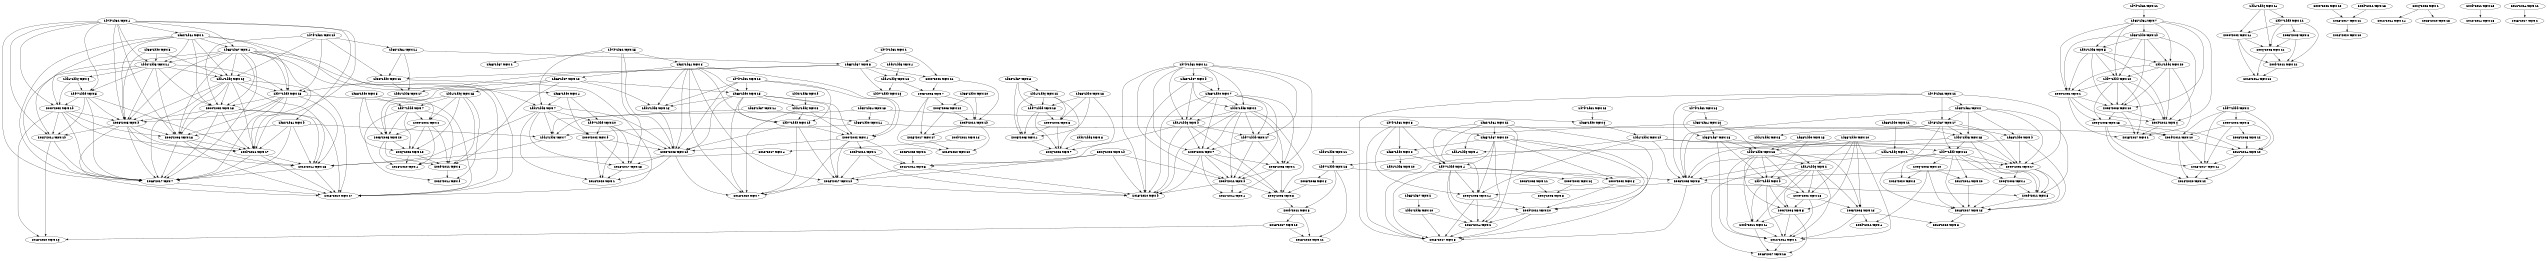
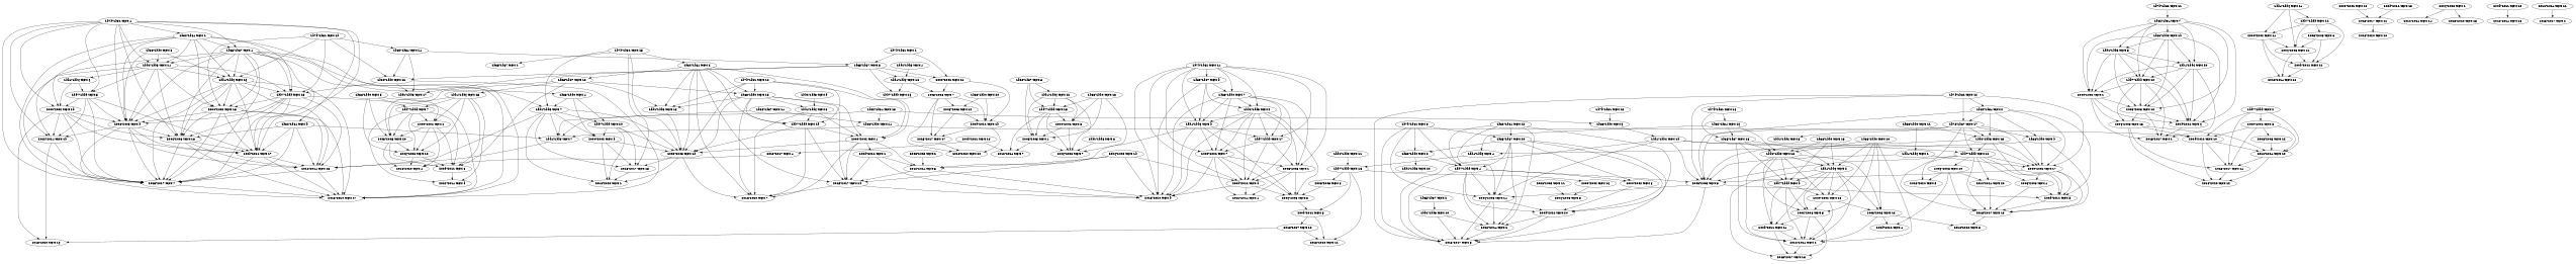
  digraph {
    fontname="DejaVu Sans"
    node [fontname="DejaVu Sans"]
    edge [fontname="DejaVu Sans"]
    n1 [label="1979-1981 topic 4"]
    n2 [label="1982-1984 topic 1"]
    n3 [label="1982-1984 topic 9"]
    n4 [label="1985-1987 topic 4"]
    n5 [label="1991-1993 topic 14"]
    n6 [label="1997-1999 topic 5"]
    n7 [label="2000-2002 topic 19"]
    n8 [label="2003-2005 topic 9"]
    n9 [label="2006-2008 topic 18"]
    n10 [label="2009-2011 topic 17"]
    n11 [label="2012-2014 topic 19"]
    n12 [label="2015-2017 topic 7"]
    n13 [label="1994-1996 topic 16"]
    n14 [label="1997-1999 topic 13"]
    n15 [label="2000-2002 topic 15"]
    "2018-2020 topic 17"
    n17 [label="1994-1996 topic 7"]
    n18 [label="2012-2014 topic 18"]
    n19 [label="1991-1993 topic 7"]
    n20 [label="1988-1990 topic 4"]
    n21 [label="1994-1996 topic 6"]
    "2018-2020 topic 16"
    n23 [label="1979-1981 topic 11"]
    n24 [label="1982-1984 topic 7"]
    n25 [label="1988-1990 topic 19"]
    n26 [label="1991-1993 topic 5"]
    n27 [label="1994-1996 topic 20"]
    n28 [label="1997-1999 topic 10"]
    n29 [label="2000-2002 topic 1"]
    n30 [label="2003-2005 topic 10"]
    n31 [label="2009-2011 topic 6"]
    "2015-2017 topic 1"
    n33 [label="2006-2008 topic 15"]
    n34 [label="1979-1981 topic 12"]
    n35 [label="1982-1984 topic 2"]
    n36 [label="1975-1987 topic 17"]
    n37 [label="2000-2002 topic 17"]
    n38 [label="2003-2005 topic 5"]
    "2015-2017 topic 8"
    n40 [label="1988-1990 topic 9"]
    n41 [label="1991-1993 topic 15"]
    n42 [label="2009-2011 topic 5"]
    "1994-1996 topic 5"
    n44 [label="1997-1999 topic 12"]
    n45 [label="2015-2017 topic 16"]
    n46 [label="2006-2008 topic 4"]
    n47 [label="2006-2008 topic 14"]
    n48 [label="1994-1996 topic 4"]
    n49 [label="1979-1981 topic 15"]
    n50 [label="1982-1984 topic 6"]
    "1985-1987 topic 1"
    n52 [label="2003-2005 topic 19"]
    n53 [label="2015-2017 topic 13"]
    n54 [label="1988-1990 topic 15"]
    n55 [label="1991-1993 topic 16"]
    n56 [label="1997-1999 topic 19"]
    n57 [label="2000-2002 topic 4"]
    n58 [label="1985-1987 topic 18"]
    n59 [label="2015-2017 topic 19"]
    "2018-2020 topic 7"
    n61 [label="1997-1999 topic 20"]
    n62 [label="2000-2002 topic 9"]
    "2018-2020 topic 1"
    n64 [label="1994-1996 topic 3"]
    n65 [label="2012-2014 topic 5"]
    n66 [label="2009-2011 topic 1"]
    n67 [label="1994-1996 topic 15"]
    n68 [label="2003-2005 topic 20"]
    n69 [label="2009-2011 topic 8"]
    "2018-2020 topic 9"
    n71 [label="1979-1981 topic 16"]
    n72 [label="1982-1984 topic 16"]
    n73 [label="1985-1987 topic 13"]
    n74 [label="1991-1993 topic 13"]
    n75 [label="1994-1996 topic 2"]
    n76 [label="1997-1999 topic 9"]
    n77 [label="2012-2014 topic 1"]
    n78 [label="2000-2002 topic 13"]
    n79 [label="2003-2005 topic 16"]
    n80 [label="2006-2008 topic 5"]
    n81 [label="2009-2011 topic 14"]
    n82 [label="1997-1999 topic 18"]
    n83 [label="1979-1981 topic 19"]
    n84 [label="1982-1984 topic 14"]
    n85 [label="1988-1990 topic 12"]
    n86 [label="1985-1987 topic 3"]
    "1991-1993 topic 17"
    n88 [label="2000-2002 topic 11"]
    n89 [label="1994-1996 topic 18"]
    "1997-1999 topic 16"
    n91 [label="1979-1981 topic 1"]
    n92 [label="2009-2011 topic 19"]
    n93 [label="2003-2005 topic 7"]
    n94 [label="1979-1981 topic 8"]
    n95 [label="1985-1987 topic 20"]
    n96 [label="1988-1990 topic 8"]
    n97 [label="1997-1999 topic 4"]
    n98 [label="2009-2011 topic 20"]
    n99 [label="2012-2014 topic 2"]
    n100 [label="1000-2002 topic 6"]
    "1991-1993 topic 20"
    n102 [label="2006-2008 topic 10"]
    n103 [label="2012-2014 topic 20"]
    "2018-2020 topic 5"
    "2018-2020 topic 8"
    n106 [label="1979-1981 topic 14"]
    n107 [label="1985-1987 topic 9"]
    n108 [label="1988-1990 topic 7"]
    n109 [label="1991-1993 topic 2"]
    n110 [label="1994-1996 topic 9"]
    n111 [label="1997-1999 topic 17"]
    n112 [label="2000-2002 topic 7"]
    n113 [label="2003-2005 topic 1"]
    n114 [label="2009-2011 topic 9"]
    n115 [label="2006-2008 topic 8"]
    "2012-2014 topic 4"
    "2015-2017 topic 18"
    n118 [label="1979-1981 topic 13"]
    n119 [label="1988-1990 topic 6"]
    n120 [label="1994-1996 topic 19"]
    n121 [label="1979-1981 topic 18"]
    n122 [label="2009-2011 topic 3"]
    n123 [label="2015-2017 topic 17"]
    "2018-2020 topic 20"
    n125 [label="2006-2008 topic 12"]
    n126 [label="1997-1999 topic 7"]
    n127 [label="2000-2002 topic 2"]
    n128 [label="2006-2008 topic 13"]
    "2012-2014 topic 9"
    "2018-2020 topic 4"
    n131 [label="1982-1984 topic 12"]
    n132 [label="1982-1984 topic 15"]
    n133 [label="1988-1990 topic 14"]
    n134 [label="2009-2011 topic 10"]
    n135 [label="2012-2014 topic 10"]
    n136 [label="2015-2017 topic 14"]
    "2018-2020 topic 12"
    n138 [label="1994-1996 topic 1"]
    "2009-2011 topic 4"
    n140 [label="2000-2002 topic 16"]
    n141 [label="2003-2005 topic 6"]
    "2018-2020 topic 11"
    n143 [label="1985-1987 topic 14"]
    n144 [label="1985-1987 topic 2"]
    n145 [label="1991-1993 topic 10"]
    n146 [label="1985-1987 topic 5"]
    n147 [label="1994-1996 topic 12"]
    n148 [label="1997-1999 topic 15"]
    n149 [label="2003-2005 topic 4"]
    n150 [label="2000-2002 topic 3"]
    "2006-2008 topic 7"
+   "2012-2014 topic 7"
    n153 [label="1988-1990 topic 3"]
    n154 [label="1988-1990 topic 10"]
    n155 [label="1988-1990 topic 11"]
    n156 [label="1988-1990 topic 13"]
    n157 [label="1988-1990 topic 5"]
    n158 [label="1988-1990 topic 18"]
    n159 [label="1988-1990 topic 20"]
    n160 [label="1991-1993 topic 4"]
    n161 [label="1991-1993 topic 9"]
    n162 [label="1991-1993 topic 11"]
    "2006-2008 topic 3"
    n164 [label="2015-2017 topic 15"]
    n165 [label="1991-1993 topic 8"]
    n166 [label="1994-1996 topic 14"]
    n167 [label="1997-1999 topic 11"]
    n168 [label="2000-2002 topic 14"]
    n169 [label="2006-2008 topic 11"]
    n170 [label="2003-2005 topic 8"]
    n171 [label="2009-2011 topic 11"]
    "2012-2014 topic 12"
    n173 [label="1997-1999 topic 2"]
    n174 [label="2000-2002 topic 8"]
    n175 [label="2003-2005 topic 12"]
    n176 [label="2000-2002 topic 18"]
    n177 [label="2015-2017 topic 11"]
    "2018-2020 topic 10"
    n179 [label="2003-2005 topic 11"]
    n180 [label="2003-2005 topic 2"]
    n181 [label="2006-2008 topic 19"]
    n182 [label="2006-2008 topic 1"]
    "2012-2014 topic 14"
    "2018-2020 topic 18"
    n185 [label="2009-2011 topic 15"]
    "2012-2014 topic 13"
    n187 [label="2009-2011 topic 16"]
    n188 [label="2015-2017 topic 4"]
    n189 [label="2009-2011 topic 13"]
    n190 [label="2012-2014 topic 11"]
    "2015-2017 topic 2"
    n1 -> n2
    n1 -> n3
    n1 -> n4
    n1 -> n5
    n1 -> n6
    n1 -> n7
    n1 -> n8
    n1 -> n9
    n1 -> n10
    n1 -> n11
    n1 -> n12
    n2 -> n4
    n2 -> n5
    n2 -> n7
    n2 -> n8
    n2 -> n12
    n2 -> n13
    n2 -> n14
    n2 -> n15
    n2 -> "2018-2020 topic 17"
    n3 -> n9
    n3 -> n10
    n3 -> n12
    n3 -> n17
    n3 -> n18
    n4 -> n5
    n4 -> n8
    n4 -> n9
    n4 -> n10
    n4 -> n11
    n4 -> n12
    n4 -> n13
    n4 -> n14
    n4 -> n15
    n4 -> "2018-2020 topic 17"
    n4 -> n19
    n4 -> n20
    n5 -> n6
    n5 -> n8
    n5 -> n9
    n5 -> n12
    n5 -> n13
    n5 -> n14
    n5 -> n15
    n5 -> n21
    n6 -> n7
    n6 -> n8
    n6 -> n10
    n6 -> n11
    n6 -> n12
    n7 -> n8
    n7 -> n9
    n7 -> n10
    n7 -> n11
    n7 -> n12
    n7 -> "2018-2020 topic 16"
    n8 -> n9
    n8 -> n10
    n8 -> n11
    n8 -> n12
    n8 -> "2018-2020 topic 17"
    n8 -> n18
    n9 -> n10
    n9 -> n12
    n9 -> "2018-2020 topic 17"
    n9 -> n18
    n10 -> n12
    n10 -> "2018-2020 topic 17"
    n10 -> n18
    n11 -> n12
    n11 -> "2018-2020 topic 16"
    n12 -> "2018-2020 topic 17"
    n13 -> n8
    n13 -> n9
    n13 -> n10
    n13 -> n12
    n13 -> n14
    n13 -> n15
    n13 -> "2018-2020 topic 17"
    n13 -> n18
    n14 -> n8
    n14 -> n9
    n14 -> n10
    n14 -> n12
    n14 -> n15
    n14 -> "2018-2020 topic 17"
    n14 -> n18
    n15 -> n8
    n15 -> n9
    n15 -> n10
    n15 -> n12
    n15 -> "2018-2020 topic 17"
    n15 -> n18
    n17 -> n18
    n18 -> n12
    n18 -> "2018-2020 topic 17"
    n19 -> n17
    n19 -> n18
    n19 -> n52
    n19 -> n53
    n19 -> n61
    n19 -> n62
    n19 -> "2018-2020 topic 1"
    n20 -> n19
    n20 -> n61
    n20 -> n62
    n21 -> n6
    n21 -> n7
    n23 -> n24
    n24 -> n25
    n24 -> n26
    n24 -> n27
    n24 -> n28
    n24 -> n29
    n24 -> n30
    n24 -> n31
    n25 -> n26
    n25 -> n27
    n25 -> n28
    n25 -> n29
    n25 -> n30
    n25 -> n31
    n26 -> n27
    n26 -> n28
    n26 -> n29
    n26 -> n30
    n26 -> n31
    n27 -> n28
    n27 -> n29
    n27 -> n30
    n27 -> n31
    n27 -> "2015-2017 topic 1"
    n28 -> n29
    n28 -> n30
    n28 -> n31
    n28 -> "2015-2017 topic 1"
    n28 -> n33
    n29 -> n30
    n29 -> n31
    n29 -> "2015-2017 topic 1"
    n29 -> n33
    n30 -> n31
    n30 -> "2015-2017 topic 1"
    n30 -> n33
    n31 -> "2015-2017 topic 1"
    n33 -> n134
    n33 -> n135
    n33 -> n136
    n33 -> "2018-2020 topic 12"
    n34 -> n35
    n34 -> n36
    n34 -> n37
    n34 -> n38
    n34 -> "2015-2017 topic 8"
    n35 -> n36
    n35 -> n37
    n35 -> n38
    n35 -> n40
    n35 -> n41
    n35 -> n42
    n36 -> n37
    n36 -> n38
    n36 -> n40
    n36 -> n41
    n36 -> "1994-1996 topic 5"
    n36 -> n44
    n36 -> n45
    n37 -> n38
    n37 -> n42
    n37 -> n45
    n37 -> n46
    n38 -> "2015-2017 topic 8"
    n38 -> n42
    n38 -> n47
    n40 -> n37
    n40 -> n45
    n40 -> n48
    n41 -> n37
    n41 -> n38
    n41 -> n42
    n41 -> n44
    n42 -> n45
    n44 -> n37
    n44 -> n38
    n44 -> n42
    n44 -> n45
    n44 -> n46
    n44 -> n102
    n44 -> n103
    n44 -> "2018-2020 topic 5"
    n45 -> "2018-2020 topic 8"
    n46 -> n42
    n46 -> n45
    n47 -> "2015-2017 topic 8"
    n47 -> n98
    n47 -> n99
    n48 -> n82
    n49 -> n19
    n49 -> n50
    n49 -> "1985-1987 topic 1"
    n49 -> n52
    n49 -> n53
    n50 -> n52
    n50 -> n54
    n50 -> n55
    n50 -> n56
    n50 -> n57
    n50 -> n58
    n50 -> n59
    n50 -> "2018-2020 topic 7"
    n52 -> n53
    n52 -> "2018-2020 topic 7"
    n52 -> "2018-2020 topic 1"
    n53 -> "2018-2020 topic 1"
    n54 -> n52
    n54 -> n55
    n54 -> n56
    n54 -> n57
    n54 -> n59
    n54 -> "2018-2020 topic 7"
    n54 -> n64
    n55 -> n52
    n56 -> n52
    n56 -> n57
    n56 -> n59
    n56 -> "2018-2020 topic 7"
    n57 -> n52
    n57 -> n59
    n57 -> "2018-2020 topic 7"
    n57 -> n65
    n57 -> n66
    n58 -> n54
    n58 -> n55
    n58 -> n67
    n58 -> n68
    n58 -> n69
    n59 -> "2018-2020 topic 7"
    n59 -> "2018-2020 topic 9"
    n61 -> n52
    n61 -> n53
    n61 -> n62
    n61 -> "2018-2020 topic 1"
    n62 -> n52
    n62 -> n53
    n62 -> "2018-2020 topic 1"
    n64 -> n56
    n64 -> n57
    n64 -> "2018-2020 topic 7"
    n65 -> n59
    n65 -> "2018-2020 topic 9"
    n66 -> n59
    n66 -> n65
    n66 -> "2018-2020 topic 9"
    n67 -> n68
    n67 -> n69
    n67 -> n126
    n67 -> n127
    n67 -> n128
    n67 -> "2012-2014 topic 9"
    n68 -> n69
    n68 -> n128
    n68 -> "2018-2020 topic 4"
    n69 -> "2012-2014 topic 9"
    n71 -> n72
    n71 -> n73
    n72 -> n48
    n72 -> n73
    n72 -> n74
    n73 -> n74
    n73 -> n75
    n73 -> n76
    n73 -> n77
    n74 -> n75
    n74 -> n76
    n74 -> n77
    n74 -> n78
    n74 -> n79
    n74 -> n80
    n74 -> n81
    n75 -> n76
    n75 -> n77
    n75 -> n78
    n75 -> n79
    n75 -> n80
    n75 -> n81
    n75 -> "2015-2017 topic 18"
    n76 -> n77
    n76 -> n78
    n76 -> n80
    n76 -> n81
    n77 -> "2015-2017 topic 18"
    n78 -> n77
    n78 -> n79
    n78 -> n80
    n79 -> n77
    n79 -> "2018-2020 topic 8"
    n79 -> "2009-2011 topic 4"
    n80 -> n77
    n80 -> n81
    n80 -> "2015-2017 topic 18"
    n81 -> n77
    n81 -> "2015-2017 topic 18"
    n82 -> n122
    n82 -> n140
    n82 -> n141
    n82 -> "2018-2020 topic 11"
    n83 -> n13
    n83 -> n14
    n83 -> n15
    n83 -> n84
    n83 -> n85
    n84 -> n85
    n84 -> n86
    n84 -> "1991-1993 topic 17"
    n85 -> n14
    n85 -> "2018-2020 topic 17"
    n85 -> "1991-1993 topic 17"
    n86 -> n85
    n86 -> "1991-1993 topic 17"
    n86 -> n88
    n86 -> n89
    n86 -> "1997-1999 topic 16"
    n88 -> n92
    n88 -> n93
    n89 -> "1997-1999 topic 16"
    n89 -> n93
    n91 -> n86
    n91 -> n88
    n92 -> n123
    n92 -> "2018-2020 topic 20"
    n93 -> n92
    n93 -> n123
    n93 -> "2018-2020 topic 20"
    n93 -> n125
    n94 -> "2015-2017 topic 8"
    n94 -> n47
    n94 -> n95
    n94 -> n96
    n94 -> n97
    n95 -> "2015-2017 topic 8"
    n95 -> n47
    n95 -> n96
    n95 -> n97
    n95 -> n98
    n95 -> n99
    n95 -> n100
    n96 -> n97
    n96 -> "1991-1993 topic 20"
    n97 -> n38
    n97 -> "2015-2017 topic 8"
    n97 -> n47
    n97 -> n98
    n97 -> n99
    n97 -> n100
    n98 -> "2015-2017 topic 8"
    n98 -> n99
    n99 -> "2015-2017 topic 8"
    n100 -> n98
    n102 -> n45
    n102 -> n103
    n102 -> "2018-2020 topic 5"
    n102 -> "2009-2011 topic 4"
    n103 -> n45
    n106 -> "2018-2020 topic 9"
    n106 -> n107
    n106 -> n108
    n106 -> n109
    n106 -> n110
    n106 -> n111
    n106 -> n112
    n106 -> n113
    n106 -> n114
    n107 -> "2018-2020 topic 9"
    n107 -> n108
    n107 -> n109
    n107 -> n110
    n108 -> "2018-2020 topic 9"
    n108 -> n109
    n108 -> n110
    n108 -> n111
    n108 -> n112
    n108 -> n113
    n108 -> n114
    n109 -> "2018-2020 topic 9"
    n109 -> n110
    n109 -> n111
    n109 -> n112
    n109 -> n113
    n109 -> n114
    n109 -> n115
    n110 -> n65
    n110 -> "2018-2020 topic 9"
    n110 -> n111
    n110 -> n112
    n110 -> n115
    n111 -> n112
    n111 -> n113
    n111 -> n114
    n112 -> "2018-2020 topic 9"
    n112 -> n113
    n112 -> n114
    n112 -> n115
    n112 -> "2012-2014 topic 4"
    n113 -> n114
    n113 -> n115
    n113 -> "2012-2014 topic 4"
    n114 -> "2018-2020 topic 9"
    n114 -> n115
    n114 -> "2012-2014 topic 4"
    n115 -> n122
    n118 -> n119
    n119 -> n120
    n120 -> n37
    n120 -> n38
    n120 -> "2015-2017 topic 8"
    n120 -> n44
    n120 -> n47
    n121 -> n52
    n121 -> n54
    n121 -> n55
    n121 -> n56
    n121 -> n57
    n122 -> "2018-2020 topic 11"
    n122 -> n164
    n123 -> "2018-2020 topic 20"
    n125 -> n92
    n125 -> n123
    n126 -> n68
    n126 -> n69
    n126 -> n127
    n126 -> n128
    n126 -> "2012-2014 topic 9"
    n127 -> n68
    n127 -> n69
    n127 -> n128
    n127 -> "2018-2020 topic 4"
    n128 -> n69
    n128 -> "2018-2020 topic 4"
    n131 -> n47
    n131 -> n95
    n131 -> n97
    n131 -> n98
    n131 -> n99
    n132 -> n17
    n132 -> n119
    n132 -> n133
    n133 -> n17
    n133 -> n134
    n134 -> n135
    n134 -> n136
    n134 -> "2018-2020 topic 12"
    n135 -> n136
    n135 -> "2018-2020 topic 12"
    n136 -> "2018-2020 topic 12"
    n138 -> n37
    n138 -> n38
    n140 -> "2006-2008 topic 3"
    n141 -> n115
    n143 -> n17
    n143 -> n133
    n144 -> n145
    n145 -> "2015-2017 topic 8"
    n145 -> n99
    n146 -> n147
    n146 -> n148
    n146 -> n149
    n147 -> n148
    n147 -> n149
    n147 -> n150
    n147 -> "2006-2008 topic 7"
    n148 -> n149
    n148 -> n150
    n148 -> "2006-2008 topic 7"
+   n148 -> "2012-2014 topic 7"
    n149 -> "2006-2008 topic 7"
+   n149 -> "2012-2014 topic 7"
    n150 -> n149
    n150 -> "2006-2008 topic 7"
    n153 -> n5
    n153 -> n8
    n153 -> n13
    n154 -> n74
    n154 -> n75
    n154 -> n77
    n154 -> n78
    n154 -> n79
    n154 -> n80
    n155 -> n41
    n155 -> n138
    n156 -> n74
+   n156 -> n75
    n156 -> n76
    n157 -> n68
    n157 -> n126
    n157 -> n127
    n157 -> n128
    n158 -> n148
    n158 -> n149
    n158 -> n150
    n158 -> "2006-2008 topic 7"
    n159 -> n92
    n159 -> n125
    n160 -> n89
    n161 -> n64
    n162 -> n82
    n164 -> "2018-2020 topic 16"
    n164 -> "2018-2020 topic 11"
    n165 -> "2006-2008 topic 7"
    n166 -> n167
    n166 -> n168
    n166 -> n169
    n167 -> n168
    n167 -> n169
    n167 -> n170
    n167 -> n171
    n168 -> n169
    n168 -> n171
    n168 -> "2012-2014 topic 12"
    n169 -> n171
    n169 -> "2012-2014 topic 12"
    n170 -> n169
    n170 -> n171
    n171 -> "2012-2014 topic 12"
    n173 -> n134
    n173 -> n135
    n173 -> n136
    n173 -> n174
    n174 -> n134
    n174 -> n135
    n174 -> n136
    n174 -> n175
    n175 -> n135
    n176 -> n177
    n177 -> "2018-2020 topic 10"
    n179 -> "2006-2008 topic 3"
    n180 -> n65
    n181 -> n59
    n181 -> n65
    n181 -> "2018-2020 topic 9"
    n181 -> n114
    n182 -> "2012-2014 topic 14"
    n182 -> "2018-2020 topic 18"
    n185 -> "2012-2014 topic 13"
+   n187 -> "2012-2014 topic 7"
    n187 -> n188
    n188 -> "2018-2020 topic 4"
    n189 -> n177
    n190 -> "2015-2017 topic 2"
  }
